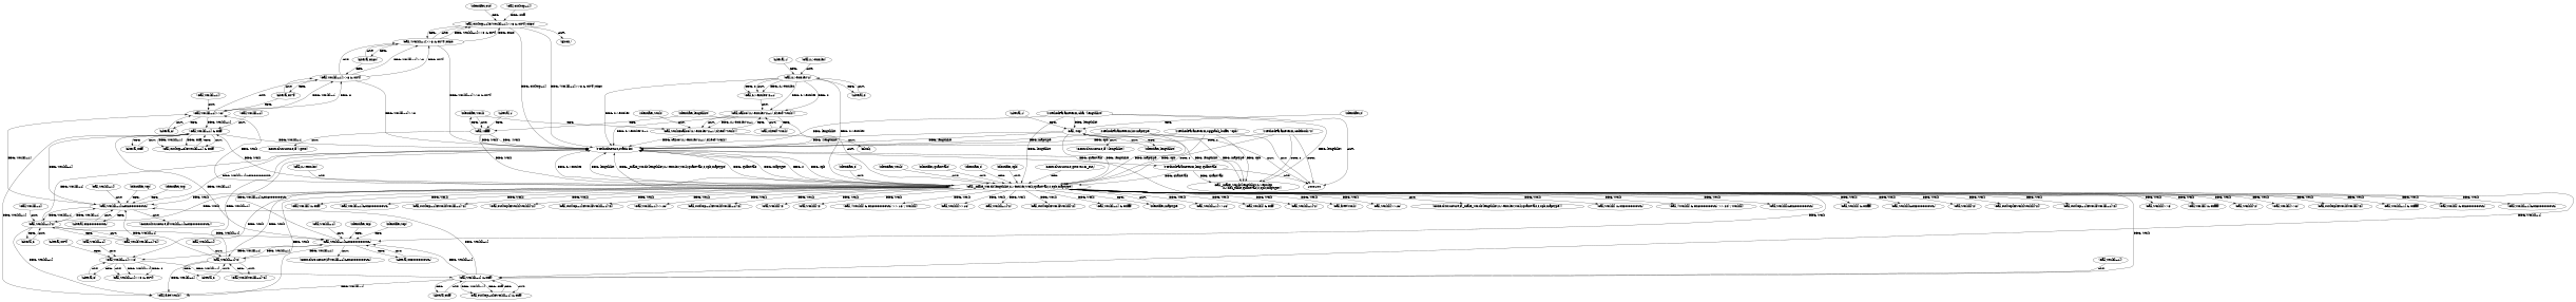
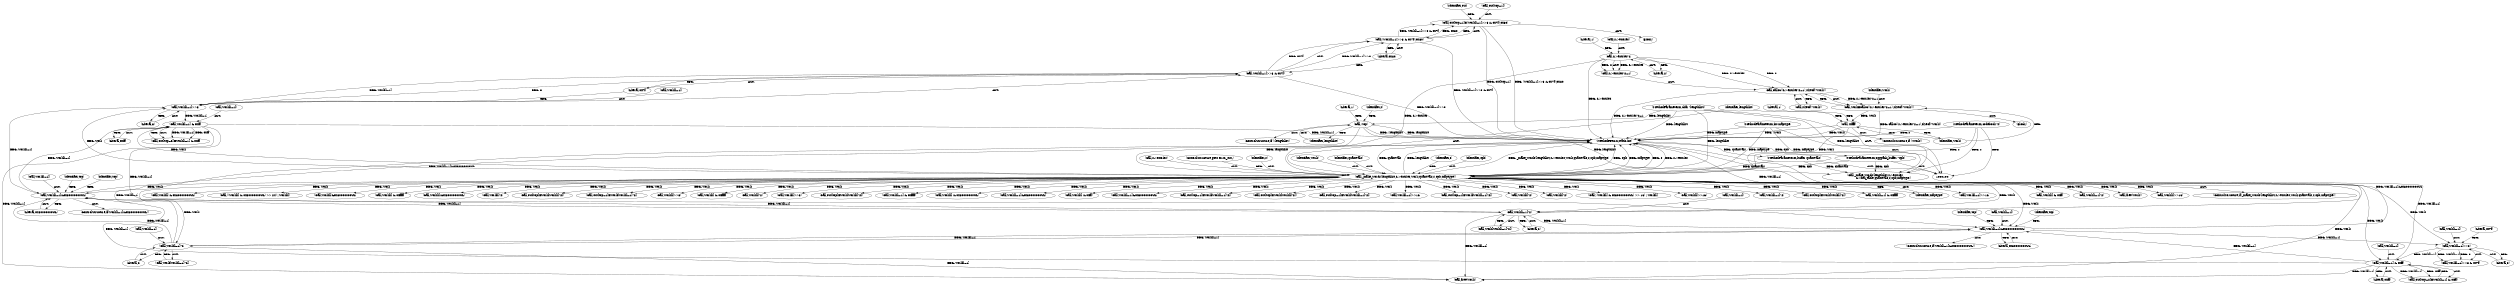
  digraph {
    n1 [label="(Call,out[top+1]=(work[i+1]>>8 & 0x7f)|0x80)"]
    n2 [label="(Call,(work[i+1]>>8 & 0x7f)|0x80)"]
    n3 [label="(Block,)"]
    n4 [label="(MethodReturn,static int)"]
    n5 [label="(Literal,0x80)"]
-   n6 [label="(MethodParameterIn,long quantvals)"]
+   n6 [label="(MethodParameterIn,buffer quantvals)"]
    n7 [label="(Call,work[i+1]>>8 & 0x7f)"]
    n8 [label="(Literal,0x7f)"]
    n9 [label="(Call,work[i+1]>>8)"]
    n10 [label="(Call,work[i+1] & 0xff)"]
    n11 [label="(Literal,8)"]
    n12 [label="(Call,work[i+1]&0x80000000UL)"]
    n13 [label="(Call,work[i+1]&0x80000000UL)"]
    n14 [label="(Call,free(work))"]
    n15 [label="(Call,out[top+3]=work[i+1] & 0xff)"]
    n16 [label="(Literal,0xff)"]
    n17 [label="(Call,work[i+1]*2)"]
    n18 [label="(Literal,0x80000000UL)"]
    n19 [label="(ControlStructure,if(work[i+1]&0x80000000UL))"]
    n20 [label="(Call,work[work[i+1]*2])"]
    n21 [label="(Literal,2)"]
    n22 [label="(Call,work[i+1] & 0xff)"]
    n23 [label="(Call,out[top+2]=work[i+1] & 0xff)"]
    n24 [label="(Literal,0xff)"]
    n25 [label="(Call,work[i+1]>>8)"]
    n26 [label="(Call,work[i+1]*2)"]
    n27 [label="(Literal,0x80000000UL)"]
    n28 [label="(ControlStructure,if(work[i+1]&0x80000000UL))"]
    n29 [label="(Literal,8)"]
    n30 [label="(Call,work[i+1]>>8 & 0x7f)"]
    n31 [label="(Call,work[work[i+1]*2])"]
    n32 [label="(Literal,2)"]
    n33 [label="(Call,_make_words(lengthlist,s->entries,work,quantvals,s,opb,maptype))"]
    n34 [label="(Call,work[i+1] & 0xffff)"]
    n35 [label="(Identifier,maptype)"]
    n36 [label="(Call,work[i+1]>>16)"]
    n37 [label="(Call,work[i] & 0xff)"]
    n38 [label="(Call,work[i+1]*2)"]
    n39 [label="(Call,free(work))"]
    n40 [label="(Call,work[i]>>16)"]
    n41 [label="(ControlStructure,if(_make_words(lengthlist,s->entries,work,quantvals,s,opb,maptype)))"]
    n42 [label="(Call,work[i] & 0x80000000UL)"]
    n43 [label="(Call,((work[i] & 0x80000000UL) >> 24) | work[i])"]
    n44 [label="(Call,work[i]&0x80000000UL)"]
    n45 [label="(Call,work[i] & 0xffff)"]
    n46 [label="(Call,work[i]&0x80000000UL)"]
    n47 [label="(Call,work[i]*2)"]
    n48 [label="(Call,out[top]=work[work[i]*2])"]
    n49 [label="(Call,out[top+1]=work[work[i+1]*2])"]
    n50 [label="(Call,work[i]>>8)"]
    n51 [label="(Call,work[i] & 0xffff)"]
    n52 [label="(Call,work[i]*2)"]
    n53 [label="(Call,work[i]>>8)"]
    n54 [label="(Call,out[top]=work[work[i]*2])"]
    n55 [label="(Call,work[i+1] & 0xffff)"]
    n56 [label="(Call,work[i] & 0x80000000UL)"]
    n57 [label="(Call,work[i+1]&0x80000000UL)"]
    n58 [label="(Call,work[i] & 0xff)"]
    n59 [label="(Call,work[i+1]&0x80000000UL)"]
    n60 [label="(Call,out[top+1]=work[work[i+1]*2])"]
    n61 [label="(Call,out[top]=work[work[i]*2])"]
    n62 [label="(Call,out[top+1]=work[work[i+1]*2])"]
    n63 [label="(Call,work[i+1]>>16)"]
    n64 [label="(Call,out[top+1]=work[work[i+1]*2])"]
    n65 [label="(Call,work[i]*2)"]
    n66 [label="(Call,work[i]*2)"]
    n67 [label="(Call,((work[i] & 0x80000000UL) >> 16) | work[i])"]
    n68 [label="(Call,work[i]>>16)"]
    n69 [label="(Call,work[i+1]*2)"]
    n70 [label="(Call,out[top]=work[work[i]*2])"]
    n71 [label="(Call,!top)"]
    n72 [label="(Identifier,lengthlist)"]
    n73 [label="(Call,_make_words(lengthlist,s->entries,\n                   s->dec_table,quantvals,s,opb,maptype))"]
    n74 [label="(ControlStructure,if (!lengthlist))"]
    n75 [label="(MethodParameterIn,char *lengthlist)"]
    1000104
    n77 [label="(Call,s->entries*2)"]
    n78 [label="(Call,calloc((s->entries*2+1),sizeof(*work)))"]
    n79 [label="(Call,s->entries*2+1)"]
    n80 [label="(Literal,2)"]
    n81 [label="(Call,work=calloc((s->entries*2+1),sizeof(*work)))"]
    n82 [label="(Call,sizeof(*work))"]
    n83 [label="(Call,!xffff)"]
    n84 [label="(Identifier,work)"]
-   n85 [label="(ControlStructure,if (!goto))"]
+   n85 [label="(ControlStructure,if (!work))"]
    n86 [label="(Block,)"]
    n87 [label="(MethodParameterIn,codebook *s)"]
    n88 [label="(MethodParameterIn,oggpack_buffer *opb)"]
    n89 [label="(MethodParameterIn,int maptype)"]
    n90 [label="(Call,work[i+1])"]
    n91 [label="(Identifier,out)"]
    n92 [label="(ControlStructure,goto error_out;)"]
    n93 [label="(Call,work[i+1])"]
    n94 [label="(Call,work[i+1])"]
    n95 [label="(Call,s->entries)"]
    n96 [label="(Literal,1)"]
    n97 [label="(Identifier,lengthlist)"]
    n98 [label="(Identifier,s)"]
    n99 [label="(Call,work[i+1])"]
    n100 [label="(Call,out[top+1])"]
    n101 [label="(Call,work[i+1])"]
    n102 [label="(Identifier,work)"]
    n103 [label="(Identifier,quantvals)"]
    n104 [label="(Identifier,top)"]
    n105 [label="(Literal,1)"]
    n106 [label="(Identifier,top)"]
    n107 [label="(Identifier,top)"]
    n108 [label="(Identifier,work)"]
    n109 [label="(Identifier,s)"]
    n110 [label="(Call,work[i+1])"]
    n111 [label="(Literal,1)"]
    n112 [label="(Identifier,s)"]
    n113 [label="(Call,work[i+1])"]
    n114 [label="(Call,s->entries)"]
    n115 [label="(Literal,0x7f)"]
    n116 [label="(Identifier,top)"]
    n117 [label="(Identifier,opb)"]
    n118 [label="(Call,work[i+1])"]
    n1 -> n2 [label="CFG: "]
    n1 -> n3 [label="AST: "]
    n1 -> n4 [label="DDG: out[top+1]"]
    n1 -> n4 [label="DDG: (work[i+1]>>8 & 0x7f)|0x80"]
    n2 -> n1 [label="AST: "]
    n2 -> n1 [label="DDG: work[i+1]>>8 & 0x7f"]
    n2 -> n1 [label="DDG: 0x80"]
    n2 -> n4 [label="DDG: work[i+1]>>8 & 0x7f"]
    n2 -> n5 [label="CFG: "]
    n4 -> n6 [label="DDG: quantvals"]
    n5 -> n2 [label="AST: "]
    n5 -> n7 [label="CFG: "]
    n6 -> n33 [label="DDG: quantvals"]
    n6 -> n73 [label="DDG: quantvals"]
    n6 -> 1000104 [label="AST: "]
    n7 -> n2 [label="AST: "]
    n7 -> n2 [label="DDG: work[i+1]>>8"]
    n7 -> n2 [label="DDG: 0x7f"]
    n7 -> n4 [label="DDG: work[i+1]>>8"]
    n7 -> n8 [label="CFG: "]
    n8 -> n7 [label="AST: "]
    n8 -> n9 [label="CFG: "]
    n9 -> n7 [label="AST: "]
    n9 -> n7 [label="DDG: work[i+1]"]
    n9 -> n7 [label="DDG: 8"]
    n9 -> n10 [label="DDG: work[i+1]"]
    n9 -> n11 [label="CFG: "]
    n10 -> n4 [label="DDG: work[i+1]"]
    n10 -> n12 [label="DDG: work[i+1]"]
    n10 -> n13 [label="DDG: work[i+1]"]
    n10 -> n14 [label="DDG: work[i+1]"]
    n10 -> n15 [label="AST: "]
    n10 -> n15 [label="DDG: work[i+1]"]
    n10 -> n15 [label="DDG: 0xff"]
    n10 -> n16 [label="CFG: "]
    n11 -> n9 [label="AST: "]
    n12 -> n4 [label="DDG: work[i+1]&0x80000000UL"]
    n12 -> n9 [label="DDG: work[i+1]"]
    n12 -> n17 [label="DDG: work[i+1]"]
    n12 -> n18 [label="CFG: "]
    n12 -> n19 [label="AST: "]
    n13 -> n4 [label="DDG: work[i+1]&0x80000000UL"]
    n13 -> n25 [label="DDG: work[i+1]"]
    n13 -> n26 [label="DDG: work[i+1]"]
    n13 -> n27 [label="CFG: "]
    n13 -> n28 [label="AST: "]
    n15 -> n10 [label="CFG: "]
    n16 -> n10 [label="AST: "]
    n17 -> n4 [label="DDG: work[i+1]"]
    n17 -> n12 [label="DDG: work[i+1]"]
    n17 -> n13 [label="DDG: work[i+1]"]
    n17 -> n14 [label="DDG: work[i+1]"]
    n17 -> n20 [label="AST: "]
    n17 -> n21 [label="CFG: "]
    n18 -> n12 [label="AST: "]
    n20 -> n17 [label="CFG: "]
    n21 -> n17 [label="AST: "]
    n22 -> n4 [label="DDG: work[i+1]"]
    n22 -> n12 [label="DDG: work[i+1]"]
    n22 -> n13 [label="DDG: work[i+1]"]
    n22 -> n14 [label="DDG: work[i+1]"]
    n22 -> n23 [label="AST: "]
    n22 -> n23 [label="DDG: work[i+1]"]
    n22 -> n23 [label="DDG: 0xff"]
    n22 -> n24 [label="CFG: "]
    n23 -> n22 [label="CFG: "]
    n24 -> n22 [label="AST: "]
    n25 -> n22 [label="DDG: work[i+1]"]
    n25 -> n29 [label="CFG: "]
    n25 -> n30 [label="AST: "]
    n25 -> n30 [label="DDG: work[i+1]"]
    n25 -> n30 [label="DDG: 8"]
    n26 -> n4 [label="DDG: work[i+1]"]
    n26 -> n12 [label="DDG: work[i+1]"]
    n26 -> n13 [label="DDG: work[i+1]"]
    n26 -> n14 [label="DDG: work[i+1]"]
    n26 -> n31 [label="AST: "]
    n26 -> n32 [label="CFG: "]
    n27 -> n13 [label="AST: "]
    n29 -> n25 [label="AST: "]
    n31 -> n26 [label="CFG: "]
    n32 -> n26 [label="AST: "]
    n33 -> n4 [label="DDG: _make_words(lengthlist,s->entries,work,quantvals,s,opb,maptype)"]
    n33 -> n4 [label="DDG: quantvals"]
    n33 -> n4 [label="DDG: maptype"]
    n33 -> n4 [label="DDG: s"]
    n33 -> n4 [label="DDG: opb"]
    n33 -> n4 [label="DDG: s->entries"]
    n33 -> n4 [label="DDG: lengthlist"]
    n33 -> n9 [label="DDG: work"]
    n33 -> n10 [label="DDG: work"]
    n33 -> n12 [label="DDG: work"]
    n33 -> n13 [label="DDG: work"]
    n33 -> n14 [label="DDG: work"]
    n33 -> n17 [label="DDG: work"]
    n33 -> n22 [label="DDG: work"]
    n33 -> n25 [label="DDG: work"]
    n33 -> n26 [label="DDG: work"]
    n33 -> n34 [label="DDG: work"]
    n33 -> n35 [label="CFG: "]
    n33 -> n36 [label="DDG: work"]
    n33 -> n37 [label="DDG: work"]
    n33 -> n38 [label="DDG: work"]
    n33 -> n39 [label="DDG: work"]
    n33 -> n40 [label="DDG: work"]
    n33 -> n41 [label="AST: "]
    n33 -> n42 [label="DDG: work"]
    n33 -> n43 [label="DDG: work"]
    n33 -> n44 [label="DDG: work"]
    n33 -> n45 [label="DDG: work"]
    n33 -> n46 [label="DDG: work"]
    n33 -> n47 [label="DDG: work"]
    n33 -> n48 [label="DDG: work"]
    n33 -> n49 [label="DDG: work"]
    n33 -> n50 [label="DDG: work"]
    n33 -> n51 [label="DDG: work"]
    n33 -> n52 [label="DDG: work"]
    n33 -> n53 [label="DDG: work"]
    n33 -> n54 [label="DDG: work"]
    n33 -> n55 [label="DDG: work"]
    n33 -> n56 [label="DDG: work"]
    n33 -> n57 [label="DDG: work"]
    n33 -> n58 [label="DDG: work"]
    n33 -> n59 [label="DDG: work"]
    n33 -> n60 [label="DDG: work"]
    n33 -> n61 [label="DDG: work"]
    n33 -> n62 [label="DDG: work"]
    n33 -> n63 [label="DDG: work"]
    n33 -> n64 [label="DDG: work"]
    n33 -> n65 [label="DDG: work"]
    n33 -> n66 [label="DDG: work"]
    n33 -> n67 [label="DDG: work"]
    n33 -> n68 [label="DDG: work"]
    n33 -> n69 [label="DDG: work"]
    n33 -> n70 [label="DDG: work"]
    n35 -> n33 [label="AST: "]
    n71 -> n4 [label="DDG: !lengthlist"]
    n71 -> n4 [label="DDG: lengthlist"]
    n71 -> n33 [label="DDG: lengthlist"]
    n71 -> n72 [label="CFG: "]
    n71 -> n73 [label="DDG: lengthlist"]
    n71 -> n74 [label="AST: "]
    n72 -> n71 [label="AST: "]
    n75 -> n4 [label="DDG: lengthlist"]
    n75 -> n33 [label="DDG: lengthlist"]
    n75 -> n71 [label="DDG: lengthlist"]
    n75 -> n73 [label="DDG: lengthlist"]
    n75 -> 1000104 [label="AST: "]
    n77 -> n4 [label="DDG: s->entries"]
    n77 -> n33 [label="DDG: s->entries"]
    n77 -> n78 [label="DDG: s->entries"]
    n77 -> n78 [label="DDG: 2"]
    n77 -> n79 [label="AST: "]
    n77 -> n79 [label="DDG: s->entries"]
    n77 -> n79 [label="DDG: 2"]
    n77 -> n80 [label="CFG: "]
    n78 -> n4 [label="DDG: s->entries*2+1"]
    n78 -> n81 [label="AST: "]
    n78 -> n81 [label="DDG: s->entries*2+1"]
    n78 -> n82 [label="CFG: "]
    n79 -> n78 [label="AST: "]
    n80 -> n77 [label="AST: "]
    n81 -> n4 [label="DDG: calloc((s->entries*2+1),sizeof(*work))"]
    n81 -> n78 [label="CFG: "]
+   n81 -> n83 [label="DDG: work"]
    n81 -> n86 [label="AST: "]
    n82 -> n78 [label="AST: "]
    n83 -> n4 [label="DDG: work"]
    n83 -> n4 [label="DDG: !work"]
    n83 -> n33 [label="DDG: work"]
    n83 -> n84 [label="CFG: "]
    n83 -> n85 [label="AST: "]
    n84 -> n81 [label="CFG: "]
    n84 -> n83 [label="AST: "]
    n87 -> n4 [label="DDG: s"]
    n87 -> n33 [label="DDG: s"]
    n87 -> n73 [label="DDG: s"]
    n87 -> 1000104 [label="DDG: "]
-   n88 -> n4 [label="DDG: opb"]
+   n4 -> n88 [label="DDG: opb"]
    n88 -> n33 [label="DDG: opb"]
    n88 -> n73 [label="DDG: opb"]
    n88 -> 1000104 [label="AST: "]
    n89 -> n4 [label="DDG: maptype"]
    n89 -> n33 [label="DDG: maptype"]
    n89 -> n73 [label="DDG: maptype"]
    n89 -> 1000104 [label="AST: "]
    n90 -> n25 [label="AST: "]
    n91 -> n1 [label="CFG: "]
    n92 -> n33 [label="CFG: "]
    n93 -> n12 [label="AST: "]
    n94 -> n26 [label="AST: "]
    n95 -> n33 [label="AST: "]
    n96 -> n71 [label="CFG: "]
    n97 -> n33 [label="AST: "]
    n97 -> n83 [label="CFG: "]
    n98 -> n33 [label="AST: "]
    n99 -> n9 [label="AST: "]
-   n100 -> n1 [label="DDG: 0xff"]
+   n100 -> n1 [label="AST: "]
    n101 -> n17 [label="AST: "]
    n102 -> n33 [label="AST: "]
    n103 -> n33 [label="AST: "]
    n104 -> n13 [label="CFG: "]
    n105 -> n77 [label="CFG: "]
    n106 -> n12 [label="CFG: "]
    n107 -> n13 [label="CFG: "]
    n108 -> n81 [label="AST: "]
    n109 -> n33 [label="CFG: "]
    n110 -> n10 [label="AST: "]
    n111 -> n83 [label="CFG: "]
    n112 -> n71 [label="CFG: "]
    n113 -> n22 [label="AST: "]
    n114 -> n77 [label="AST: "]
    n115 -> n25 [label="CFG: "]
    n116 -> n12 [label="CFG: "]
    n117 -> n33 [label="AST: "]
    n118 -> n13 [label="AST: "]
  }
